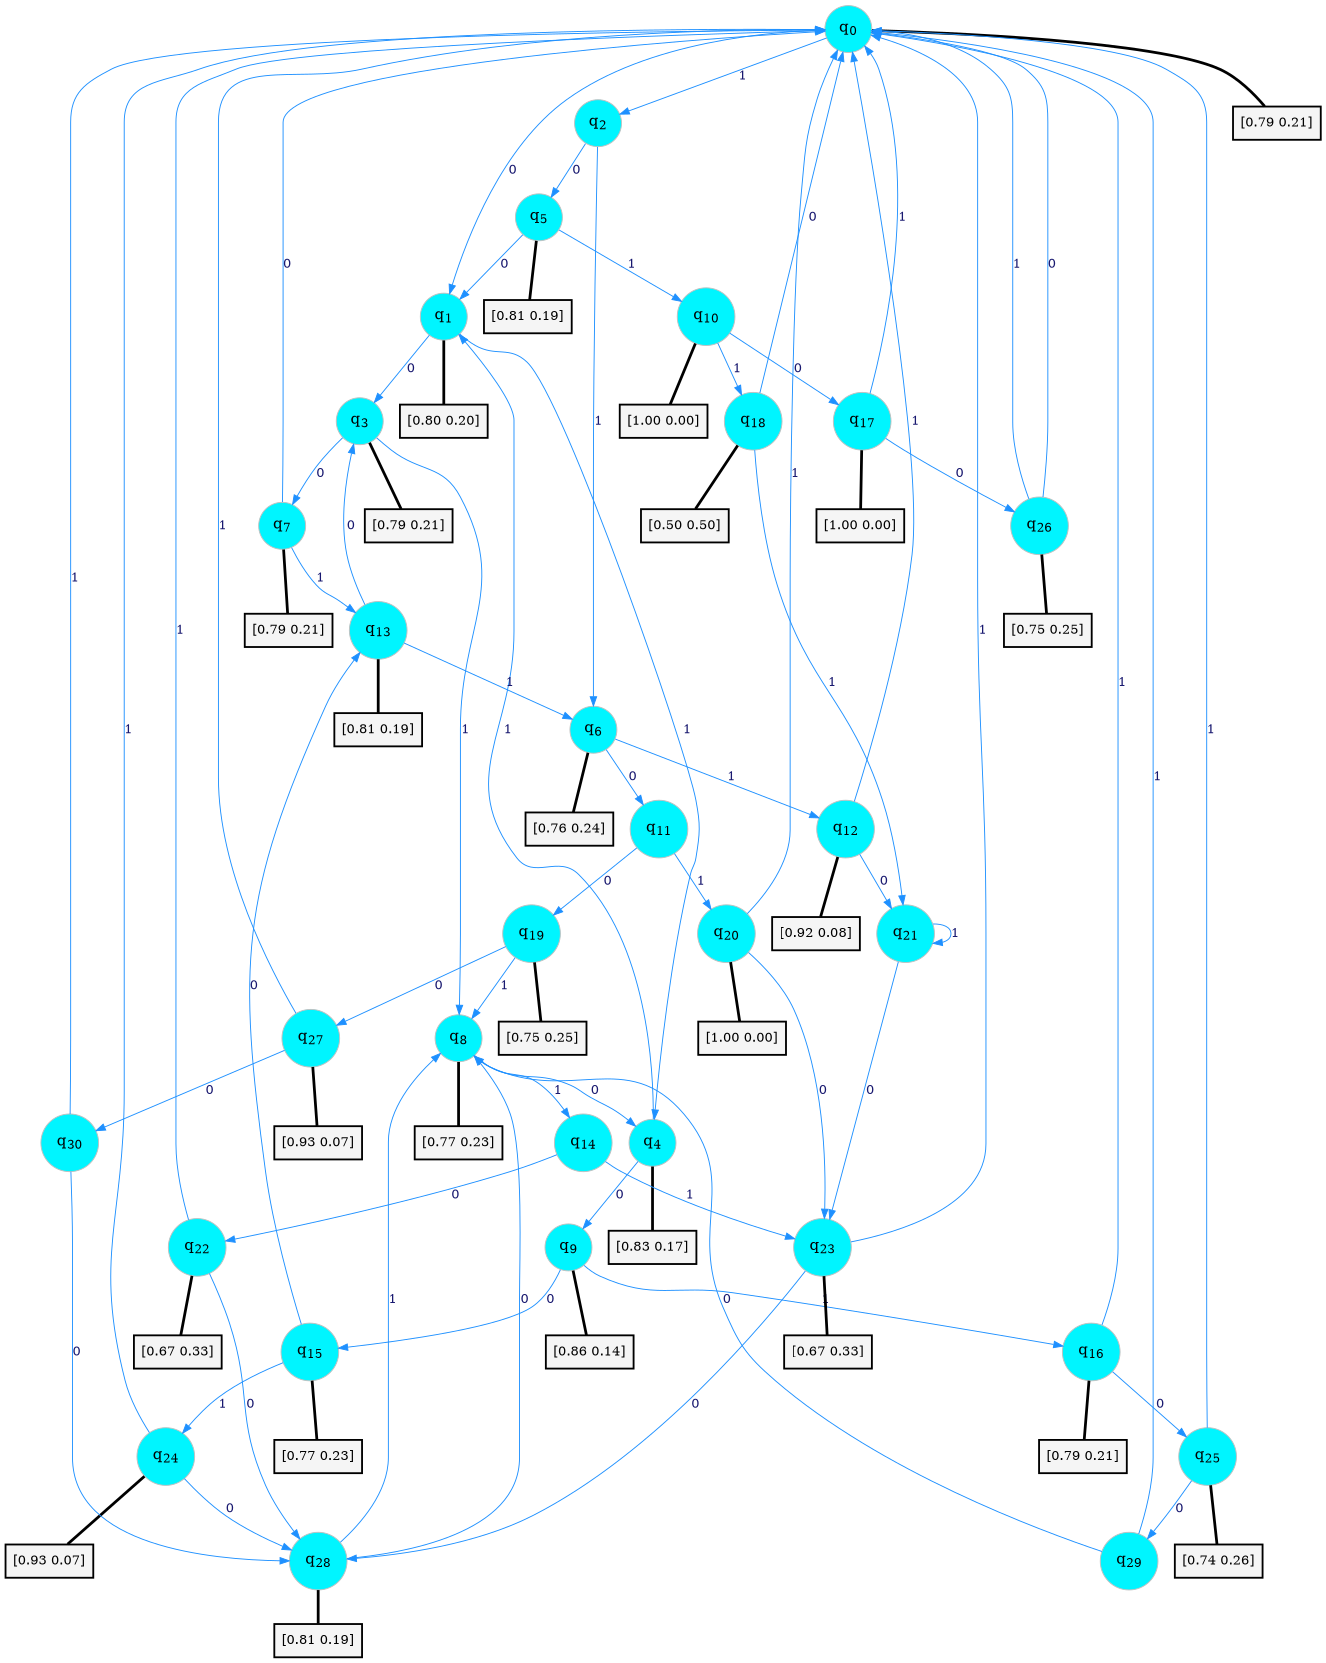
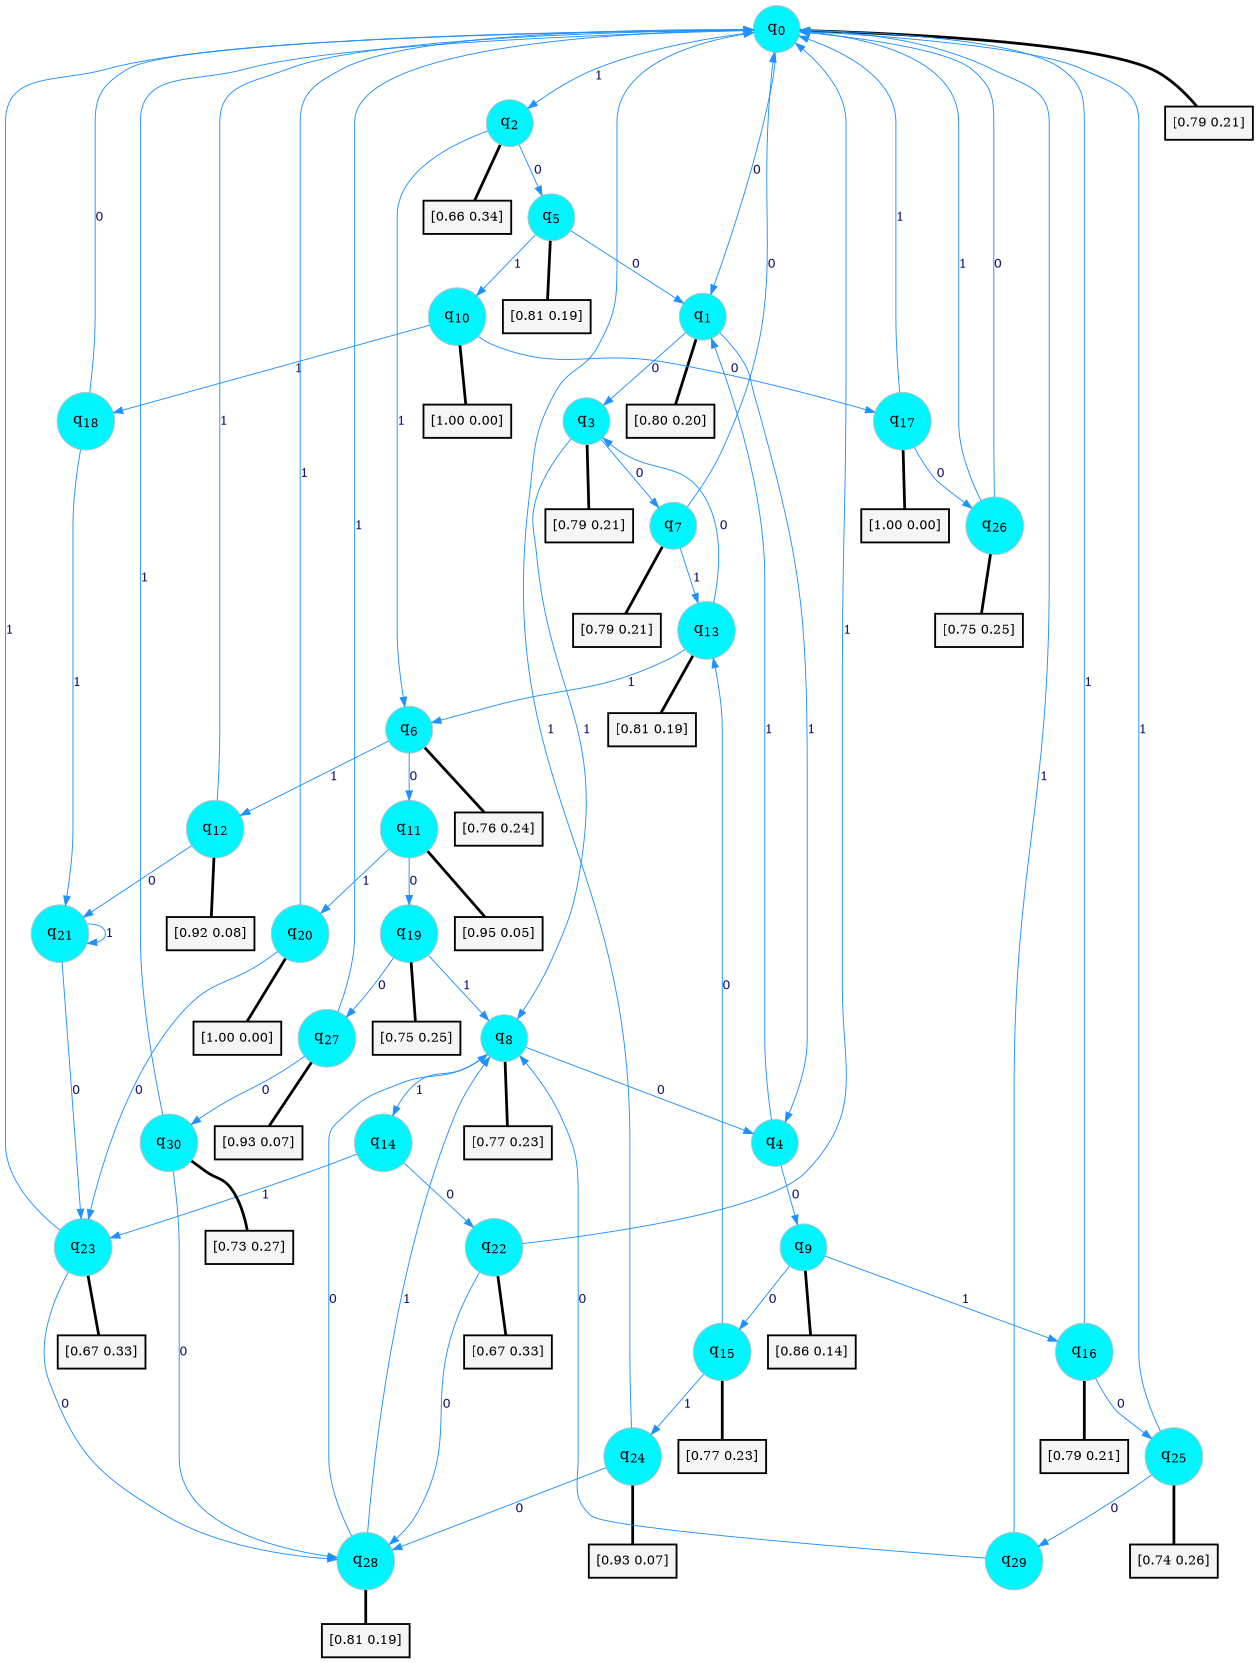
  digraph {
    fontname="DejaVu Serif"
    rankdir=TD
    node [color=gray fillcolor=turquoise1 fontcolor=black fontname="DejaVu Serif" fontsize=16 fontweight=bold shape=circle style=filled]
    edge [arrowsize=1 color=dodgerblue1 fontcolor=midnightblue fontname="DejaVu Serif" fontweight=bold penwidth=1 style=solid weight=20]
    n1 [label=<q<SUB>0</SUB>>]
    n2 [label=<q<SUB>1</SUB>>]
    n3 [label=<q<SUB>2</SUB>>]
    n4 [color=black fillcolor=whitesmoke fontsize=14 label="[0.79 0.21]" penwidth=2 shape=box]
    n5 [label=<q<SUB>3</SUB>>]
    n6 [label=<q<SUB>4</SUB>>]
    n7 [color=black fillcolor=whitesmoke fontsize=14 label="[0.80 0.20]" penwidth=2 shape=box]
    n8 [label=<q<SUB>5</SUB>>]
    n9 [label=<q<SUB>6</SUB>>]
+   n10 [color=black fillcolor=whitesmoke fontsize=14 label="[0.66 0.34]" penwidth=2 shape=box]
    n11 [label=<q<SUB>7</SUB>>]
    n12 [label=<q<SUB>8</SUB>>]
    n13 [color=black fillcolor=whitesmoke fontsize=14 label="[0.79 0.21]" penwidth=2 shape=box]
    n14 [label=<q<SUB>9</SUB>>]
-   n15 [color=black fillcolor=whitesmoke fontsize=14 label="[0.83 0.17]" penwidth=2 shape=box]
    n16 [label=<q<SUB>10</SUB>>]
    n17 [color=black fillcolor=whitesmoke fontsize=14 label="[0.81 0.19]" penwidth=2 shape=box]
    n18 [label=<q<SUB>11</SUB>>]
    n19 [label=<q<SUB>12</SUB>>]
    n20 [color=black fillcolor=whitesmoke fontsize=14 label="[0.76 0.24]" penwidth=2 shape=box]
    n21 [label=<q<SUB>13</SUB>>]
    n22 [color=black fillcolor=whitesmoke fontsize=14 label="[0.79 0.21]" penwidth=2 shape=box]
    n23 [label=<q<SUB>14</SUB>>]
    n24 [color=black fillcolor=whitesmoke fontsize=14 label="[0.77 0.23]" penwidth=2 shape=box]
    n25 [label=<q<SUB>15</SUB>>]
    n26 [label=<q<SUB>16</SUB>>]
    n27 [color=black fillcolor=whitesmoke fontsize=14 label="[0.86 0.14]" penwidth=2 shape=box]
    n28 [label=<q<SUB>17</SUB>>]
    n29 [label=<q<SUB>18</SUB>>]
    n30 [color=black fillcolor=whitesmoke fontsize=14 label="[1.00 0.00]" penwidth=2 shape=box]
    n31 [label=<q<SUB>19</SUB>>]
    n32 [label=<q<SUB>20</SUB>>]
+   n33 [color=black fillcolor=whitesmoke fontsize=14 label="[0.95 0.05]" penwidth=2 shape=box]
    n34 [label=<q<SUB>21</SUB>>]
    n35 [color=black fillcolor=whitesmoke fontsize=14 label="[0.92 0.08]" penwidth=2 shape=box]
    n36 [color=black fillcolor=whitesmoke fontsize=14 label="[0.81 0.19]" penwidth=2 shape=box]
    n37 [label=<q<SUB>22</SUB>>]
    n38 [label=<q<SUB>23</SUB>>]
    n39 [label=<q<SUB>24</SUB>>]
    n40 [color=black fillcolor=whitesmoke fontsize=14 label="[0.77 0.23]" penwidth=2 shape=box]
    n41 [label=<q<SUB>25</SUB>>]
    n42 [color=black fillcolor=whitesmoke fontsize=14 label="[0.79 0.21]" penwidth=2 shape=box]
    n43 [label=<q<SUB>26</SUB>>]
    n44 [color=black fillcolor=whitesmoke fontsize=14 label="[1.00 0.00]" penwidth=2 shape=box]
-   n45 [color=black fillcolor=whitesmoke fontsize=14 label="[0.50 0.50]" penwidth=2 shape=box]
    n46 [label=<q<SUB>27</SUB>>]
    n47 [color=black fillcolor=whitesmoke fontsize=14 label="[0.75 0.25]" penwidth=2 shape=box]
    n48 [color=black fillcolor=whitesmoke fontsize=14 label="[1.00 0.00]" penwidth=2 shape=box]
    n49 [label=<q<SUB>28</SUB>>]
    n50 [color=black fillcolor=whitesmoke fontsize=14 label="[0.67 0.33]" penwidth=2 shape=box]
    n51 [color=black fillcolor=whitesmoke fontsize=14 label="[0.67 0.33]" penwidth=2 shape=box]
    n52 [color=black fillcolor=whitesmoke fontsize=14 label="[0.93 0.07]" penwidth=2 shape=box]
    n53 [label=<q<SUB>29</SUB>>]
    n54 [color=black fillcolor=whitesmoke fontsize=14 label="[0.74 0.26]" penwidth=2 shape=box]
    n55 [color=black fillcolor=whitesmoke fontsize=14 label="[0.75 0.25]" penwidth=2 shape=box]
    n56 [label=<q<SUB>30</SUB>>]
    n57 [color=black fillcolor=whitesmoke fontsize=14 label="[0.93 0.07]" penwidth=2 shape=box]
    n58 [color=black fillcolor=whitesmoke fontsize=14 label="[0.81 0.19]" penwidth=2 shape=box]
+   n59 [color=black fillcolor=whitesmoke fontsize=14 label="[0.73 0.27]" penwidth=2 shape=box]
    n1 -> n2 [label=0]
    n1 -> n3 [label=1]
    n1 -> n4 [arrowhead=none color=black penwidth=3]
    n2 -> n5 [label=0]
    n2 -> n6 [label=1]
    n2 -> n7 [arrowhead=none color=black penwidth=3]
    n3 -> n8 [label=0]
    n3 -> n9 [label=1]
+   n3 -> n10 [arrowhead=none color=black penwidth=3]
    n5 -> n11 [label=0]
    n5 -> n12 [label=1]
    n5 -> n13 [arrowhead=none color=black penwidth=3]
    n6 -> n2 [label=1]
    n6 -> n14 [label=0]
-   n6 -> n15 [arrowhead=none color=black penwidth=3]
    n8 -> n2 [label=0]
    n8 -> n16 [label=1]
    n8 -> n17 [arrowhead=none color=black penwidth=3]
    n9 -> n18 [label=0]
    n9 -> n19 [label=1]
    n9 -> n20 [arrowhead=none color=black penwidth=3]
    n11 -> n1 [label=0]
    n11 -> n21 [label=1]
    n11 -> n22 [arrowhead=none color=black penwidth=3]
    n12 -> n6 [label=0]
    n12 -> n23 [label=1]
    n12 -> n24 [arrowhead=none color=black penwidth=3]
    n14 -> n25 [label=0]
    n14 -> n26 [label=1]
    n14 -> n27 [arrowhead=none color=black penwidth=3]
    n16 -> n28 [label=0]
    n16 -> n29 [label=1]
    n16 -> n30 [arrowhead=none color=black penwidth=3]
    n18 -> n31 [label=0]
    n18 -> n32 [label=1]
+   n18 -> n33 [arrowhead=none color=black penwidth=3]
    n19 -> n1 [label=1]
    n19 -> n34 [label=0]
    n19 -> n35 [arrowhead=none color=black penwidth=3]
    n21 -> n5 [label=0]
    n21 -> n9 [label=1]
    n21 -> n36 [arrowhead=none color=black penwidth=3]
    n23 -> n37 [label=0]
    n23 -> n38 [label=1]
    n25 -> n21 [label=0]
    n25 -> n39 [label=1]
    n25 -> n40 [arrowhead=none color=black penwidth=3]
    n26 -> n1 [label=1]
    n26 -> n41 [label=0]
    n26 -> n42 [arrowhead=none color=black penwidth=3]
    n28 -> n1 [label=1]
    n28 -> n43 [label=0]
    n28 -> n44 [arrowhead=none color=black penwidth=3]
    n29 -> n1 [label=0]
    n29 -> n34 [label=1]
-   n29 -> n45 [arrowhead=none color=black penwidth=3]
    n31 -> n12 [label=1]
    n31 -> n46 [label=0]
    n31 -> n47 [arrowhead=none color=black penwidth=3]
    n32 -> n1 [label=1]
    n32 -> n38 [label=0]
    n32 -> n48 [arrowhead=none color=black penwidth=3]
    n34 -> n34 [label=1]
    n34 -> n38 [label=0]
    n37 -> n1 [label=1]
    n37 -> n49 [label=0]
    n37 -> n50 [arrowhead=none color=black penwidth=3]
    n38 -> n1 [label=1]
    n38 -> n49 [label=0]
    n38 -> n51 [arrowhead=none color=black penwidth=3]
    n39 -> n1 [label=1]
    n39 -> n49 [label=0]
    n39 -> n52 [arrowhead=none color=black penwidth=3]
    n41 -> n1 [label=1]
    n41 -> n53 [label=0]
    n41 -> n54 [arrowhead=none color=black penwidth=3]
    n43 -> n1 [label=0]
    n43 -> n1 [label=1]
    n43 -> n55 [arrowhead=none color=black penwidth=3]
    n46 -> n1 [label=1]
    n46 -> n56 [label=0]
    n46 -> n57 [arrowhead=none color=black penwidth=3]
    n49 -> n12 [label=0]
    n49 -> n12 [label=1]
    n49 -> n58 [arrowhead=none color=black penwidth=3]
    n53 -> n1 [label=1]
    n53 -> n12 [label=0]
    n56 -> n1 [label=1]
    n56 -> n49 [label=0]
+   n56 -> n59 [arrowhead=none color=black penwidth=3]
  }
